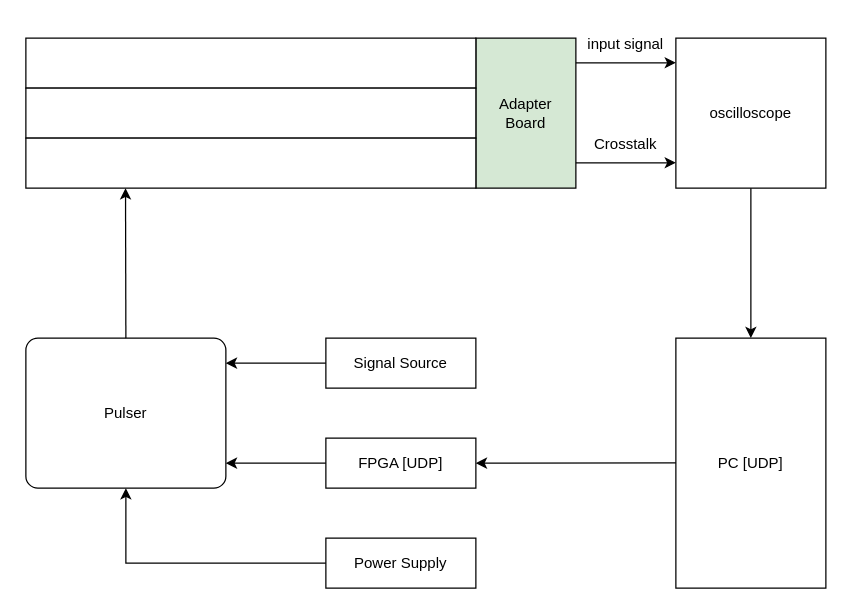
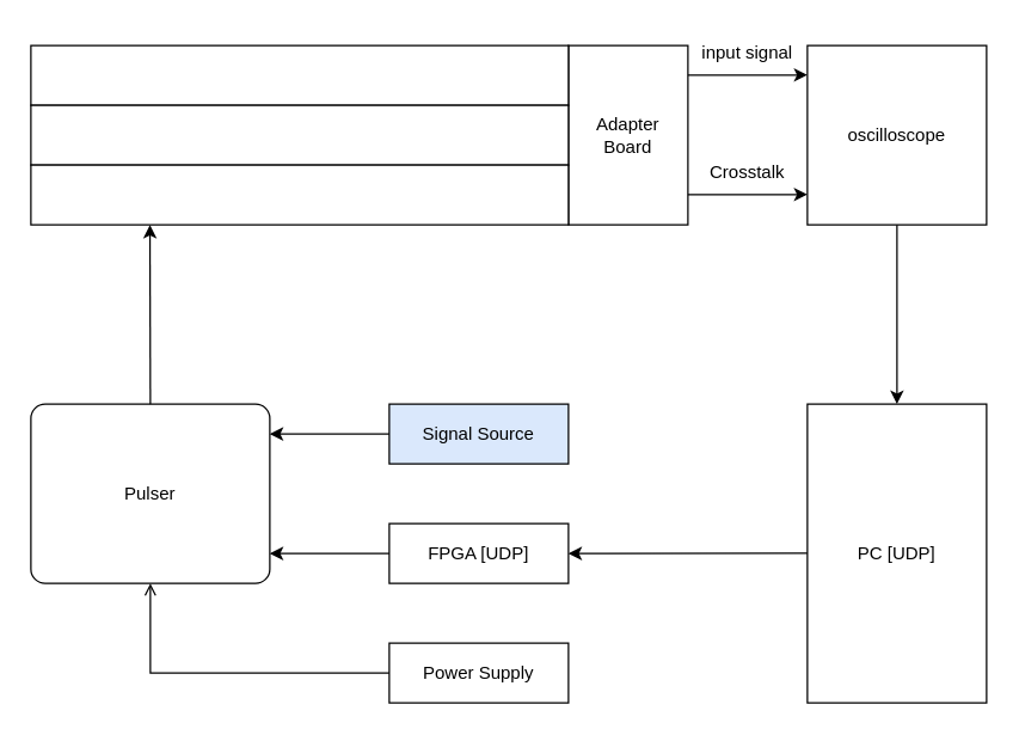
  <mxCell id="0" />
  <mxCell id="1" parent="0" />
  <mxCell id="2" value="PC [UDP]" style="rounded=0;whiteSpace=wrap;html=1;" vertex="1" parent="1"><mxGeometry x="540" y="270" width="120" height="200" as="geometry" /></mxCell>
  <mxCell id="3" value="Pulser" style="rounded=1;whiteSpace=wrap;html=1;arcSize=8;" vertex="1" parent="1"><mxGeometry x="20" y="270" width="160" height="120" as="geometry" /></mxCell>
  <mxCell id="4" value="Power Supply" style="rounded=0;whiteSpace=wrap;html=1;" vertex="1" parent="1"><mxGeometry x="260" y="430" width="120" height="40" as="geometry" /></mxCell>
- <mxCell id="5" value="Signal Source" style="rounded=0;whiteSpace=wrap;html=1;" vertex="1" parent="1"><mxGeometry x="260" y="270" width="120" height="40" as="geometry" /></mxCell>
+ <mxCell id="5" value="Signal Source" style="rounded=0;whiteSpace=wrap;html=1;fillColor=#dae8fc;" vertex="1" parent="1"><mxGeometry x="260" y="270" width="120" height="40" as="geometry" /></mxCell>
  <mxCell id="6" value="" style="endArrow=classic;html=1;rounded=0;" edge="1" parent="1"><mxGeometry width="50" height="50" relative="1" as="geometry"><mxPoint x="260" y="290" as="sourcePoint" /><mxPoint x="180" y="290" as="targetPoint" /></mxGeometry></mxCell>
  <mxCell id="7" value="FPGA [UDP]" style="rounded=0;whiteSpace=wrap;html=1;" vertex="1" parent="1"><mxGeometry x="260" y="350" width="120" height="40" as="geometry" /></mxCell>
  <mxCell id="8" value="" style="endArrow=classic;html=1;rounded=0;exitX=0;exitY=0.5;exitDx=0;exitDy=0;" edge="1" parent="1" source="7"><mxGeometry width="50" height="50" relative="1" as="geometry"><mxPoint x="570.29" y="380" as="sourcePoint" /><mxPoint x="180" y="370" as="targetPoint" /></mxGeometry></mxCell>
- <mxCell id="9" value="Adapter&lt;div&gt;Board&lt;/div&gt;" style="rounded=0;whiteSpace=wrap;html=1;fillColor=#d5e8d4;" vertex="1" parent="1"><mxGeometry x="380" y="30" width="80" height="120" as="geometry" /></mxCell>
+ <mxCell id="9" value="Adapter&lt;div&gt;Board&lt;/div&gt;" style="rounded=0;whiteSpace=wrap;html=1;" vertex="1" parent="1"><mxGeometry x="380" y="30" width="80" height="120" as="geometry" /></mxCell>
  <mxCell id="10" value="" style="rounded=0;whiteSpace=wrap;html=1;" vertex="1" parent="1"><mxGeometry x="20" y="30" width="360" height="40" as="geometry" /></mxCell>
  <mxCell id="11" value="" style="rounded=0;whiteSpace=wrap;html=1;" vertex="1" parent="1"><mxGeometry x="20" y="70" width="360" height="40" as="geometry" /></mxCell>
  <mxCell id="12" value="" style="rounded=0;whiteSpace=wrap;html=1;" vertex="1" parent="1"><mxGeometry x="20" y="110" width="360" height="40" as="geometry" /></mxCell>
  <mxCell id="13" value="oscilloscope" style="rounded=0;whiteSpace=wrap;html=1;" vertex="1" parent="1"><mxGeometry x="540" y="30" width="120" height="120" as="geometry" /></mxCell>
  <mxCell id="14" value="" style="endArrow=classic;html=1;rounded=0;entryX=0;entryY=0.5;entryDx=0;entryDy=0;exitX=1;exitY=0.5;exitDx=0;exitDy=0;" edge="1" parent="1"><mxGeometry width="50" height="50" relative="1" as="geometry"><mxPoint x="460" y="49.71" as="sourcePoint" /><mxPoint x="540" y="49.71" as="targetPoint" /></mxGeometry></mxCell>
  <mxCell id="15" value="" style="endArrow=classic;html=1;rounded=0;exitX=0.5;exitY=0;exitDx=0;exitDy=0;entryX=0.5;entryY=1;entryDx=0;entryDy=0;" edge="1" parent="1" source="3"><mxGeometry width="50" height="50" relative="1" as="geometry"><mxPoint x="99.71" y="190" as="sourcePoint" /><mxPoint x="99.71" y="150" as="targetPoint" /></mxGeometry></mxCell>
  <mxCell id="16" value="" style="endArrow=classic;html=1;rounded=0;entryX=0;entryY=0.5;entryDx=0;entryDy=0;exitX=1;exitY=0.5;exitDx=0;exitDy=0;" edge="1" parent="1"><mxGeometry width="50" height="50" relative="1" as="geometry"><mxPoint x="460" y="129.71" as="sourcePoint" /><mxPoint x="540" y="129.71" as="targetPoint" /></mxGeometry></mxCell>
  <mxCell id="17" value="input signal" style="text;html=1;align=center;verticalAlign=middle;whiteSpace=wrap;rounded=0;" vertex="1" parent="1"><mxGeometry x="460" y="20" width="80" height="30" as="geometry" /></mxCell>
  <mxCell id="18" value="Crosstalk" style="text;html=1;align=center;verticalAlign=middle;whiteSpace=wrap;rounded=0;" vertex="1" parent="1"><mxGeometry x="460" y="100" width="80" height="30" as="geometry" /></mxCell>
- <mxCell id="19" value="" style="endArrow=classic;html=1;rounded=0;exitX=0;exitY=0.5;exitDx=0;exitDy=0;entryX=0.5;entryY=1;entryDx=0;entryDy=0;" edge="1" parent="1" source="4" target="3"><mxGeometry width="50" height="50" relative="1" as="geometry"><mxPoint x="410" y="330" as="sourcePoint" /><mxPoint x="460" y="280" as="targetPoint" /><Array as="points"><mxPoint x="100" y="450" /></Array></mxGeometry></mxCell>
+ <mxCell id="19" value="" style="endArrow=open;html=1;rounded=0;exitX=0;exitY=0.5;exitDx=0;exitDy=0;entryX=0.5;entryY=1;entryDx=0;entryDy=0;" edge="1" parent="1" source="4" target="3"><mxGeometry width="50" height="50" relative="1" as="geometry"><mxPoint x="410" y="330" as="sourcePoint" /><mxPoint x="460" y="280" as="targetPoint" /><Array as="points"><mxPoint x="100" y="450" /></Array></mxGeometry></mxCell>
  <mxCell id="20" value="" style="endArrow=classic;html=1;rounded=0;entryX=1;entryY=0.5;entryDx=0;entryDy=0;exitX=0;exitY=0.167;exitDx=0;exitDy=0;exitPerimeter=0;" edge="1" parent="1" target="7"><mxGeometry width="50" height="50" relative="1" as="geometry"><mxPoint x="540" y="369.76" as="sourcePoint" /><mxPoint x="460" y="369.76" as="targetPoint" /></mxGeometry></mxCell>
  <mxCell id="21" value="" style="endArrow=classic;html=1;rounded=0;exitX=0.5;exitY=1;exitDx=0;exitDy=0;exitPerimeter=0;entryX=0.5;entryY=0;entryDx=0;entryDy=0;" edge="1" parent="1" source="13" target="2"><mxGeometry width="50" height="50" relative="1" as="geometry"><mxPoint x="600.05" y="270" as="sourcePoint" /><mxPoint x="620" y="250" as="targetPoint" /></mxGeometry></mxCell>
